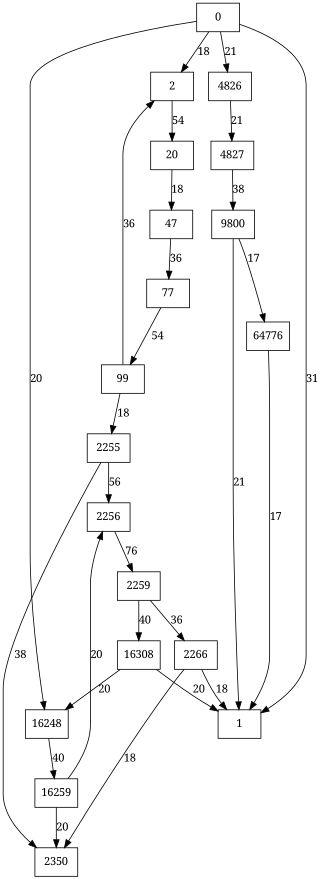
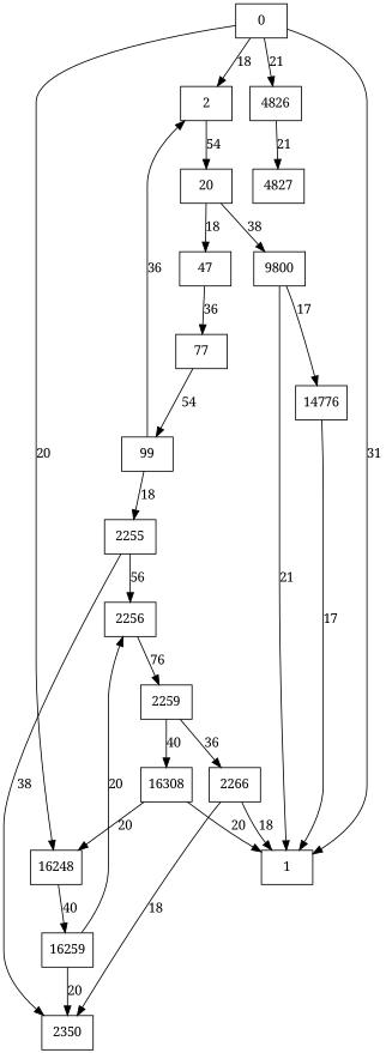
  digraph {
    fontname="Noto Serif"
    rankdir=TB
    node [fontname="Noto Serif" shape=rectangle]
    edge [fontname="Noto Serif"]
    2
    20
    47
    77
    99
    2255
    2256
    2350
    2259
    2266
    16308
    1
    16248
    16259
    4826
    4827
    9800
-   14776 [label=64776]
+   14776
    0
    2 -> 20 [label=54]
    20 -> 47 [label=18]
    47 -> 77 [label=36]
    77 -> 99 [label=54]
    99 -> 2 [label=36]
    99 -> 2255 [label=18]
    2255 -> 2256 [label=56]
    2255 -> 2350 [label=38]
    2256 -> 2259 [label=76]
    2259 -> 2266 [label=36]
    2259 -> 16308 [label=40]
    2266 -> 2350 [label=18]
    2266 -> 1 [label=18]
    16308 -> 1 [label=20]
    16308 -> 16248 [label=20]
    16248 -> 16259 [label=40]
    16259 -> 2256 [label=20]
    16259 -> 2350 [label=20]
    4826 -> 4827 [label=21]
-   4827 -> 9800 [label=38]
+   20 -> 9800 [label=38]
    9800 -> 1 [label=21]
    9800 -> 14776 [label=17]
    14776 -> 1 [label=17]
    0 -> 2 [label=18]
    0 -> 1 [label=31]
    0 -> 16248 [label=20]
    0 -> 4826 [label=21]
  }
